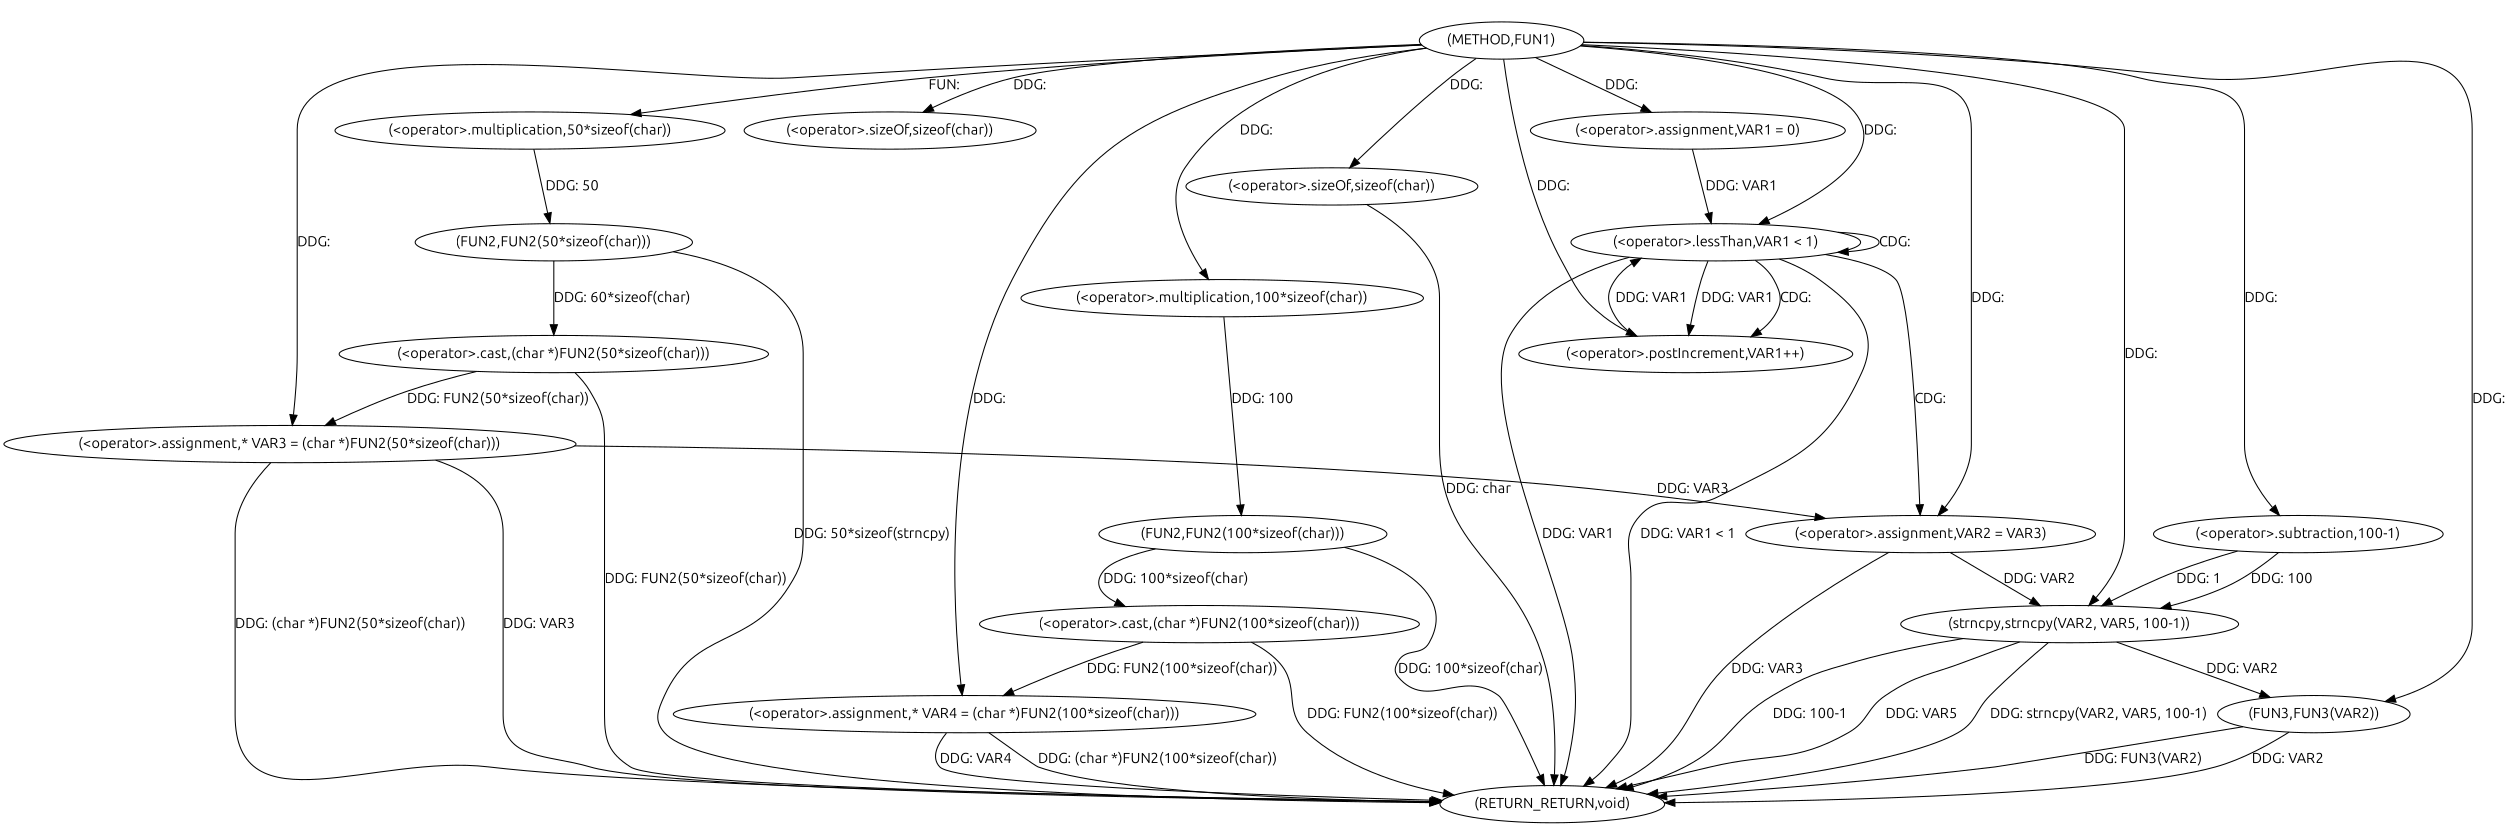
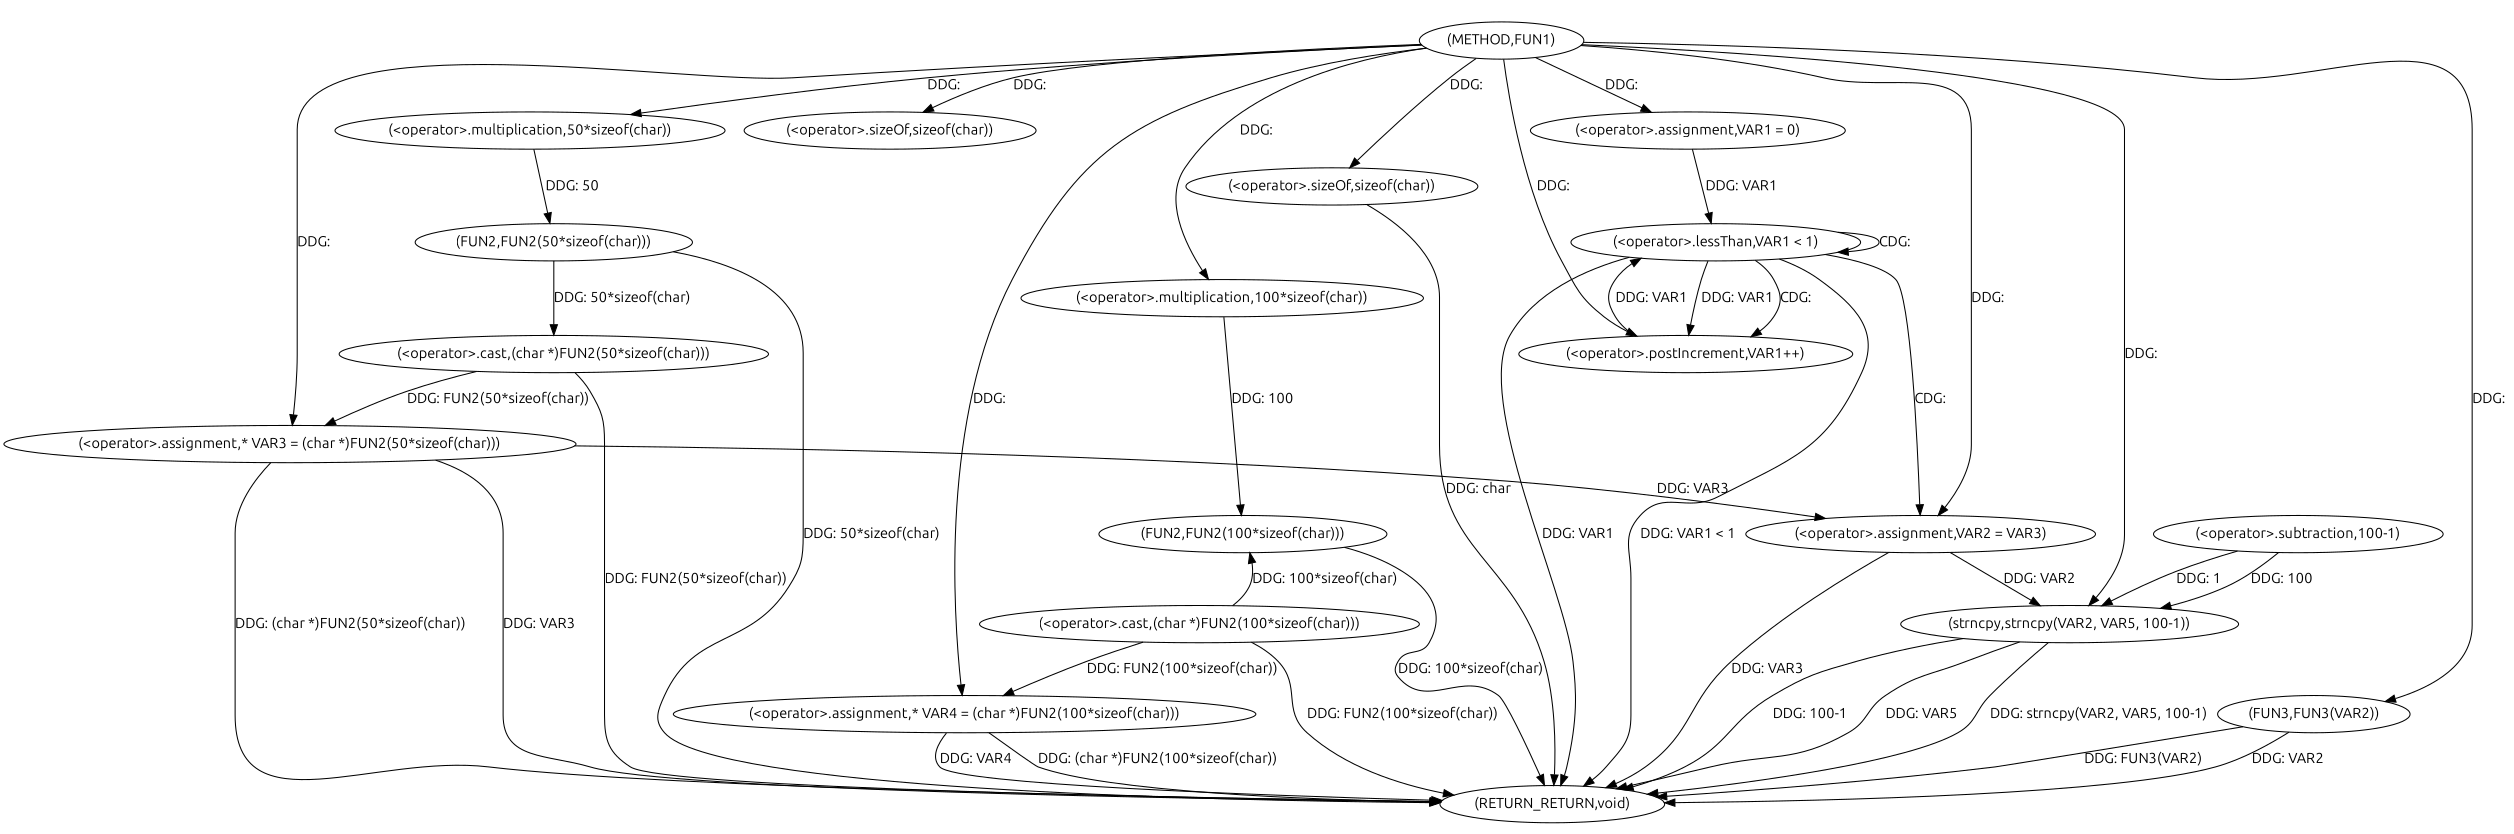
  digraph {
    fontname=Ubuntu
    node [fontname=Ubuntu]
    edge [fontname=Ubuntu]
    n1 [label="(METHOD,FUN1)"]
    n2 [label="(<operator>.assignment,* VAR3 = (char *)FUN2(50*sizeof(char)))"]
    n3 [label="(<operator>.multiplication,50*sizeof(char))"]
    n4 [label="(<operator>.sizeOf,sizeof(char))"]
    n5 [label="(<operator>.assignment,* VAR4 = (char *)FUN2(100*sizeof(char)))"]
    n6 [label="(<operator>.multiplication,100*sizeof(char))"]
    n7 [label="(<operator>.sizeOf,sizeof(char))"]
    n8 [label="(<operator>.assignment,VAR1 = 0)"]
    n9 [label="(<operator>.lessThan,VAR1 < 1)"]
    n10 [label="(<operator>.postIncrement,VAR1++)"]
    n11 [label="(<operator>.assignment,VAR2 = VAR3)"]
    n12 [label="(strncpy,strncpy(VAR2, VAR5, 100-1))"]
    n13 [label="(<operator>.subtraction,100-1)"]
    n14 [label="(FUN3,FUN3(VAR2))"]
    n15 [label="(RETURN_RETURN,void)"]
    n16 [label="(FUN2,FUN2(50*sizeof(char)))"]
    n17 [label="(FUN2,FUN2(100*sizeof(char)))"]
    n18 [label="(<operator>.cast,(char *)FUN2(50*sizeof(char)))"]
    n19 [label="(<operator>.cast,(char *)FUN2(100*sizeof(char)))"]
    n1 -> n2 [label="DDG: "]
-   n1 -> n3 [label="FUN: "]
+   n1 -> n3 [label="DDG: "]
    n1 -> n4 [label="DDG: "]
    n1 -> n5 [label="DDG: "]
    n1 -> n6 [label="DDG: "]
    n1 -> n7 [label="DDG: "]
    n1 -> n8 [label="DDG: "]
-   n1 -> n9 [label="DDG: "]
    n1 -> n10 [label="DDG: "]
    n1 -> n11 [label="DDG: "]
    n1 -> n12 [label="DDG: "]
-   n1 -> n13 [label="DDG: "]
    n1 -> n14 [label="DDG: "]
    n2 -> n11 [label="DDG: VAR3"]
    n2 -> n15 [label="DDG: (char *)FUN2(50*sizeof(char))"]
    n2 -> n15 [label="DDG: VAR3"]
    n3 -> n16 [label="DDG: 50"]
    n5 -> n15 [label="DDG: (char *)FUN2(100*sizeof(char))"]
    n5 -> n15 [label="DDG: VAR4"]
    n6 -> n17 [label="DDG: 100"]
    n7 -> n15 [label="DDG: char"]
    n8 -> n9 [label="DDG: VAR1"]
    n9 -> n9 [label="CDG: "]
    n9 -> n10 [label="DDG: VAR1"]
    n9 -> n10 [label="CDG: "]
    n9 -> n11 [label="CDG: "]
    n9 -> n15 [label="DDG: VAR1 < 1"]
    n9 -> n15 [label="DDG: VAR1"]
    n10 -> n9 [label="DDG: VAR1"]
    n11 -> n12 [label="DDG: VAR2"]
    n11 -> n15 [label="DDG: VAR3"]
-   n12 -> n14 [label="DDG: VAR2"]
    n12 -> n15 [label="DDG: 100-1"]
    n12 -> n15 [label="DDG: VAR5"]
    n12 -> n15 [label="DDG: strncpy(VAR2, VAR5, 100-1)"]
    n13 -> n12 [label="DDG: 100"]
    n13 -> n12 [label="DDG: 1"]
    n14 -> n15 [label="DDG: VAR2"]
    n14 -> n15 [label="DDG: FUN3(VAR2)"]
-   n16 -> n15 [label="DDG: 50*sizeof(strncpy)"]
-   n16 -> n18 [label="DDG: 60*sizeof(char)"]
+   n16 -> n15 [label="DDG: 50*sizeof(char)"]
+   n16 -> n18 [label="DDG: 50*sizeof(char)"]
    n17 -> n15 [label="DDG: 100*sizeof(char)"]
-   n17 -> n19 [label="DDG: 100*sizeof(char)"]
+   n19 -> n17 [label="DDG: 100*sizeof(char)"]
    n18 -> n2 [label="DDG: FUN2(50*sizeof(char))"]
    n18 -> n15 [label="DDG: FUN2(50*sizeof(char))"]
    n19 -> n5 [label="DDG: FUN2(100*sizeof(char))"]
    n19 -> n15 [label="DDG: FUN2(100*sizeof(char))"]
  }
